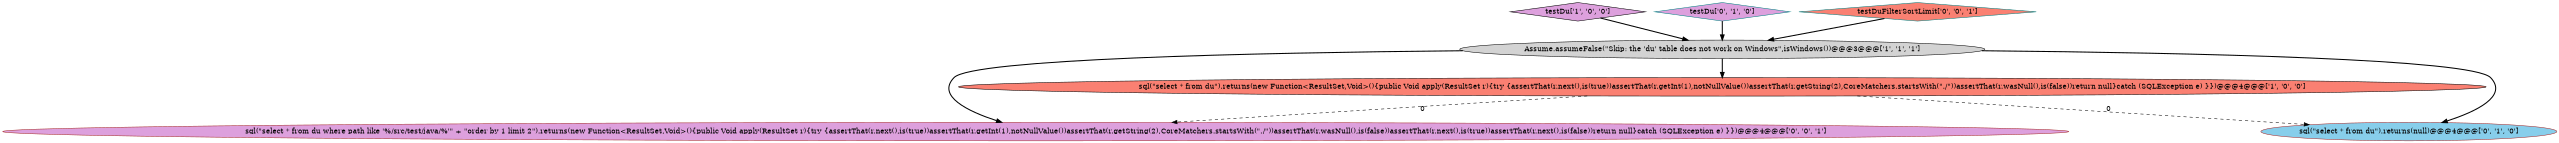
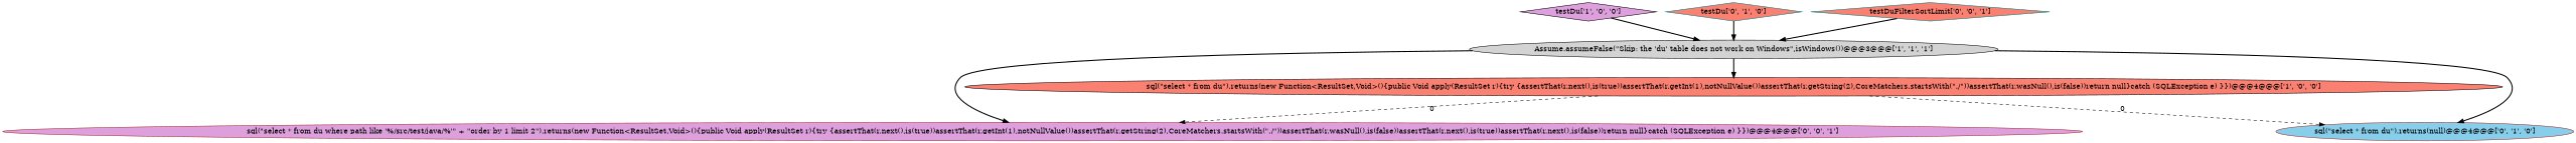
  digraph {
    node [fillcolor=salmon shape=ellipse style=filled color=black]
    edge [style=bold]
    n1 [fillcolor=lightgrey label="Assume.assumeFalse(\"Skip: the 'du' table does not work on Windows\",isWindows())@@@3@@@['1', '1', '1']"]
    n2 [label="sql(\"select * from du\").returns(new Function<ResultSet,Void>(){public Void apply(ResultSet r){try {assertThat(r.next(),is(true))assertThat(r.getInt(1),notNullValue())assertThat(r.getString(2),CoreMatchers.startsWith(\"./\"))assertThat(r.wasNull(),is(false))return null}catch (SQLException e) }})@@@4@@@['1', '0', '0']"]
    n3 [fillcolor=plum label="sql(\"select * from du where path like '%/src/test/java/%'\" + \"order by 1 limit 2\").returns(new Function<ResultSet,Void>(){public Void apply(ResultSet r){try {assertThat(r.next(),is(true))assertThat(r.getInt(1),notNullValue())assertThat(r.getString(2),CoreMatchers.startsWith(\"./\"))assertThat(r.wasNull(),is(false))assertThat(r.next(),is(true))assertThat(r.next(),is(false))return null}catch (SQLException e) }})@@@4@@@['0', '0', '1']" color=brown]
    n4 [fillcolor=skyblue label="sql(\"select * from du\").returns(null)@@@4@@@['0', '1', '0']" color=brown]
    n5 [fillcolor=plum label="testDu['1', '0', '0']" shape=diamond]
-   n6 [fillcolor=plum label="testDu['0', '1', '0']" shape=diamond color=teal]
+   n6 [label="testDu['0', '1', '0']" shape=diamond color=teal]
    n7 [label="testDuFilterSortLimit['0', '0', '1']" shape=diamond color=teal]
    n1 -> n2
    n1 -> n3
    n1 -> n4
    n2 -> n3 [label=0 style=dashed]
    n2 -> n4 [label=0 style=dashed]
    n5 -> n1
    n6 -> n1
    n7 -> n1
  }
